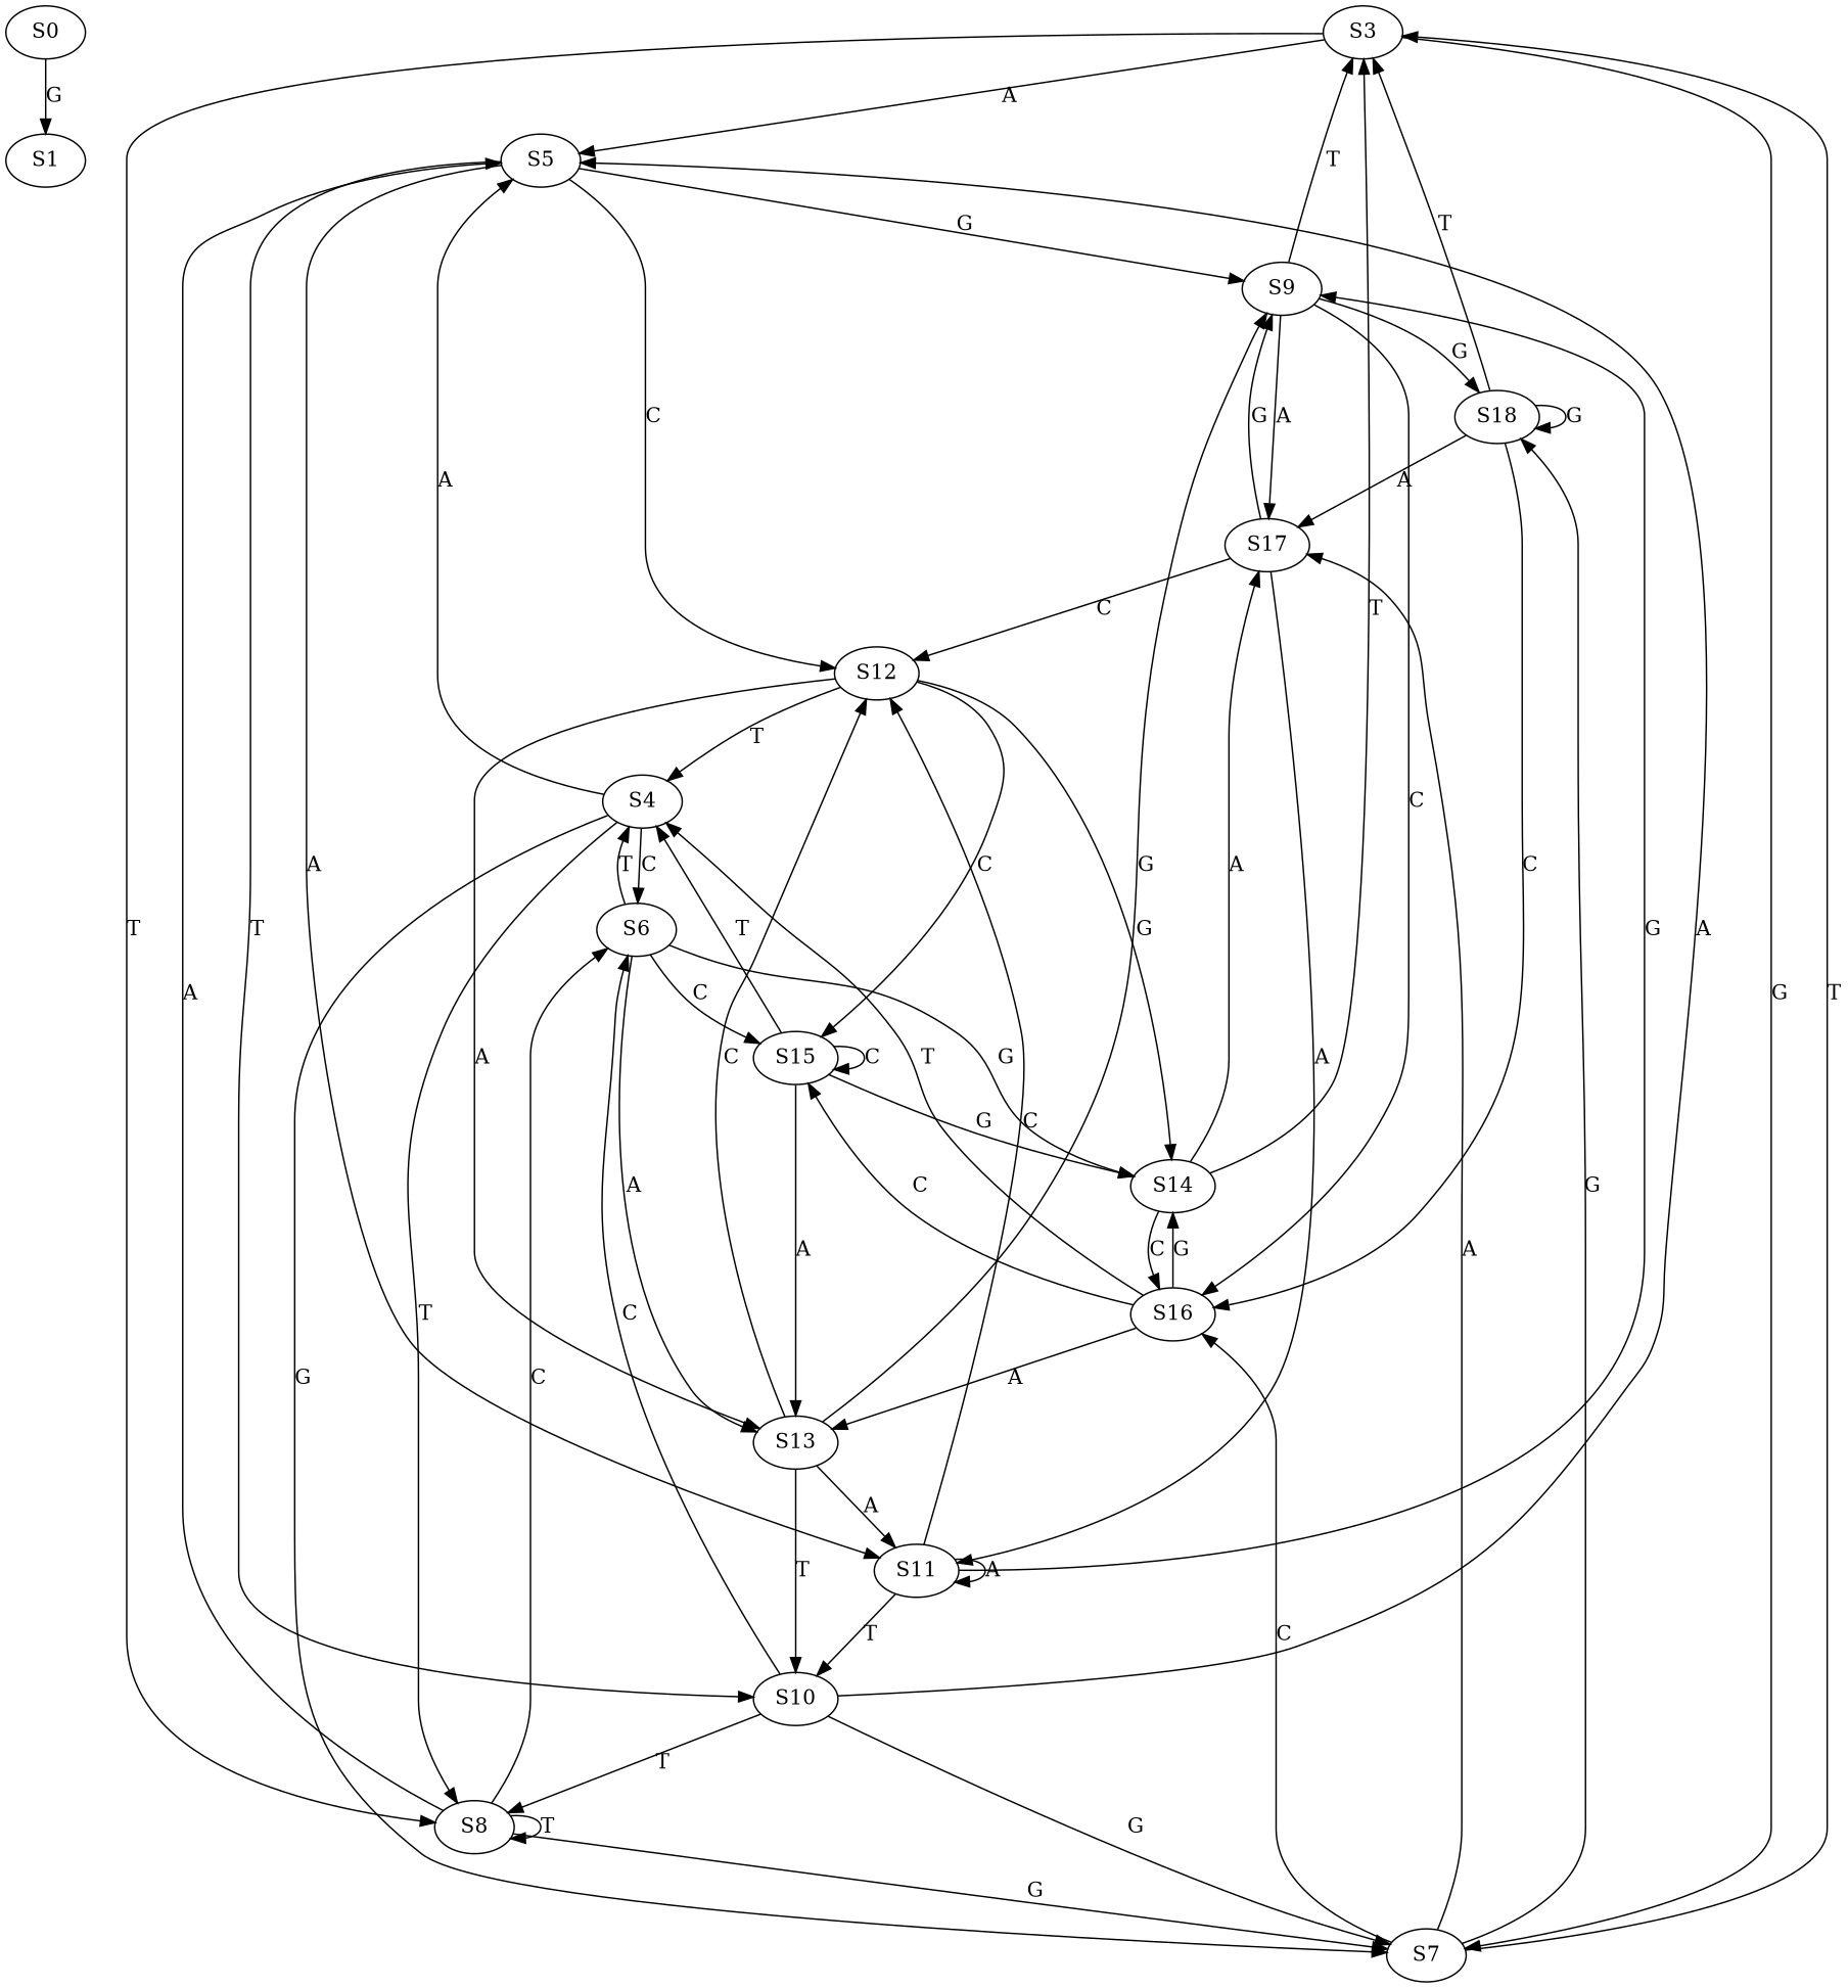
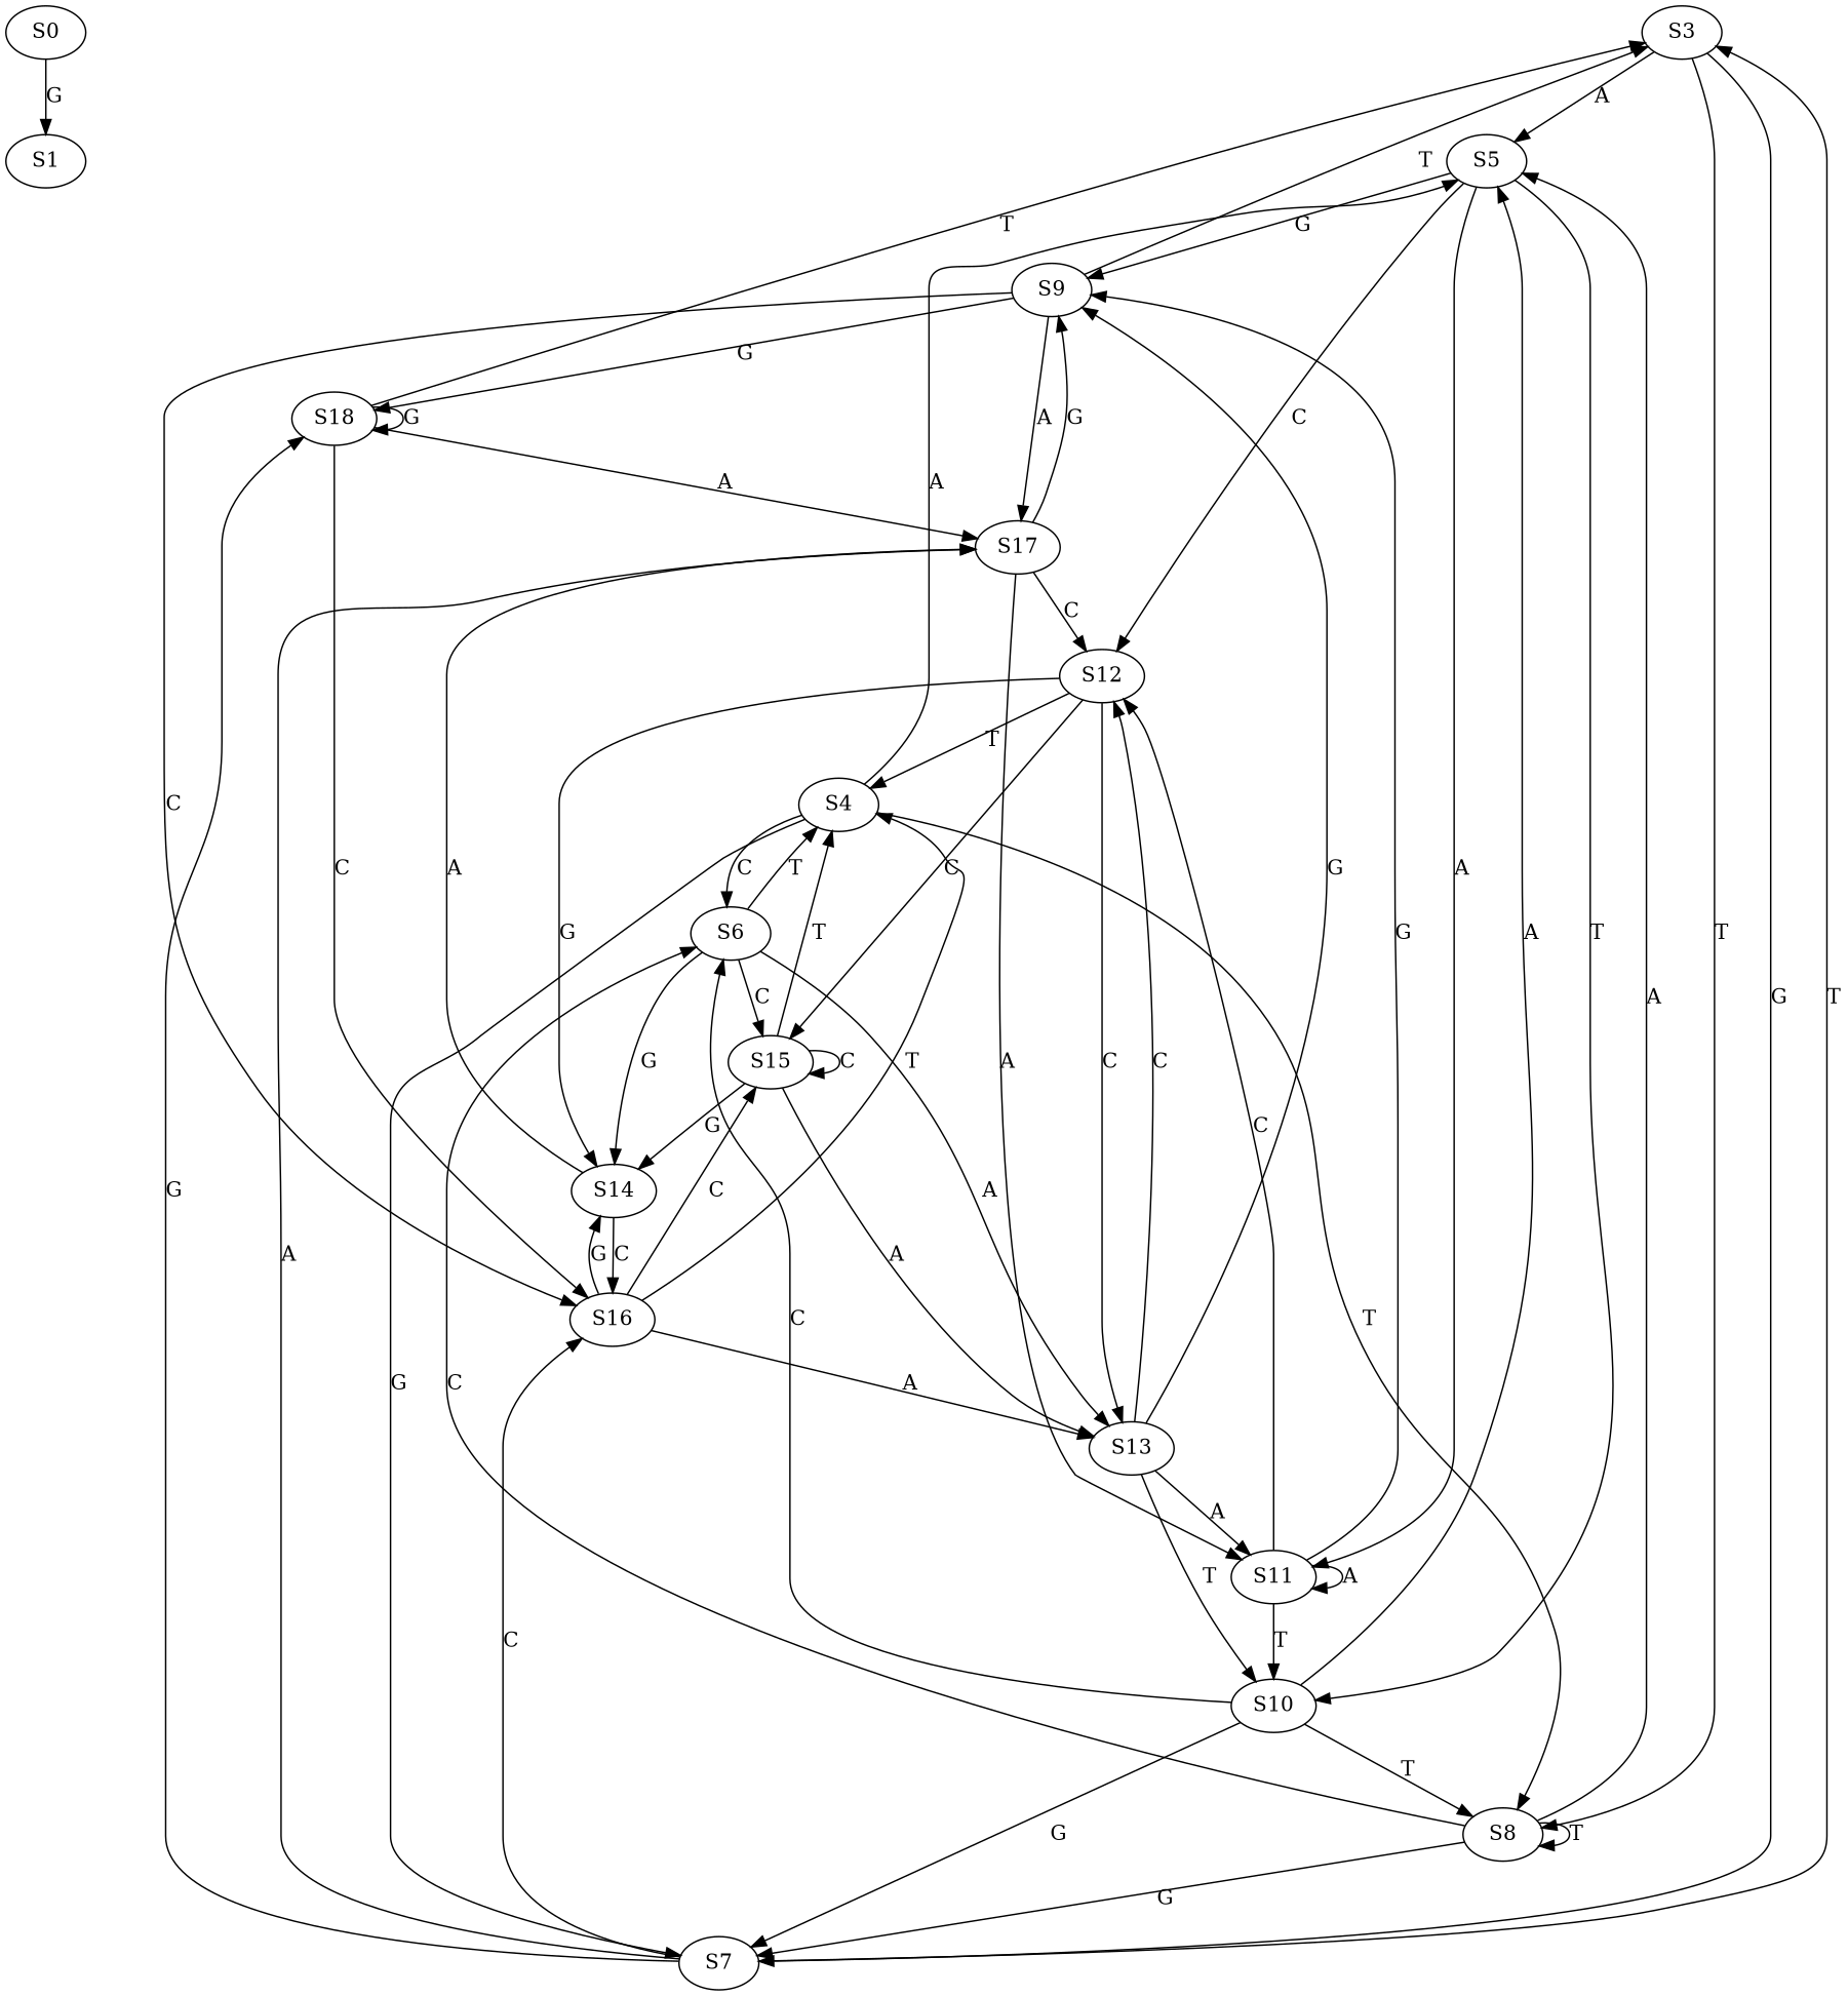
  strict digraph {
    S0
    S1
    S3
    S5
    S7
    S8
    S4
    S6
    S9
    S10
    S11
    S12
    S13
    S14
    S15
    S16
    S17
    S18
    S0 -> S1 [label=G]
    S3 -> S5 [label=A]
    S3 -> S7 [label=G]
    S3 -> S8 [label=T]
    S5 -> S9 [label=G]
    S5 -> S10 [label=T]
    S5 -> S11 [label=A]
    S5 -> S12 [label=C]
    S7 -> S3 [label=T]
    S7 -> S16 [label=C]
    S7 -> S17 [label=A]
    S7 -> S18 [label=G]
    S8 -> S5 [label=A]
    S8 -> S7 [label=G]
    S8 -> S8 [label=T]
    S8 -> S6 [label=C]
    S4 -> S5 [label=A]
    S4 -> S7 [label=G]
    S4 -> S8 [label=T]
    S4 -> S6 [label=C]
    S6 -> S4 [label=T]
    S6 -> S13 [label=A]
    S6 -> S14 [label=G]
    S6 -> S15 [label=C]
    S9 -> S3 [label=T]
    S9 -> S16 [label=C]
    S9 -> S17 [label=A]
    S9 -> S18 [label=G]
    S10 -> S5 [label=A]
    S10 -> S7 [label=G]
    S10 -> S8 [label=T]
    S10 -> S6 [label=C]
    S11 -> S9 [label=G]
    S11 -> S10 [label=T]
    S11 -> S11 [label=A]
    S11 -> S12 [label=C]
    S12 -> S4 [label=T]
-   S12 -> S13 [label=A]
+   S12 -> S13 [label=C]
    S12 -> S14 [label=G]
    S12 -> S15 [label=C]
    S13 -> S9 [label=G]
    S13 -> S10 [label=T]
    S13 -> S11 [label=A]
    S13 -> S12 [label=C]
-   S14 -> S3 [label=T]
    S14 -> S16 [label=C]
    S14 -> S17 [label=A]
    S15 -> S4 [label=T]
    S15 -> S13 [label=A]
    S15 -> S14 [label=G]
    S15 -> S15 [label=C]
    S16 -> S4 [label=T]
    S16 -> S13 [label=A]
    S16 -> S14 [label=G]
    S16 -> S15 [label=C]
    S17 -> S9 [label=G]
    S17 -> S11 [label=A]
    S17 -> S12 [label=C]
    S18 -> S3 [label=T]
    S18 -> S16 [label=C]
    S18 -> S17 [label=A]
    S18 -> S18 [label=G]
  }
